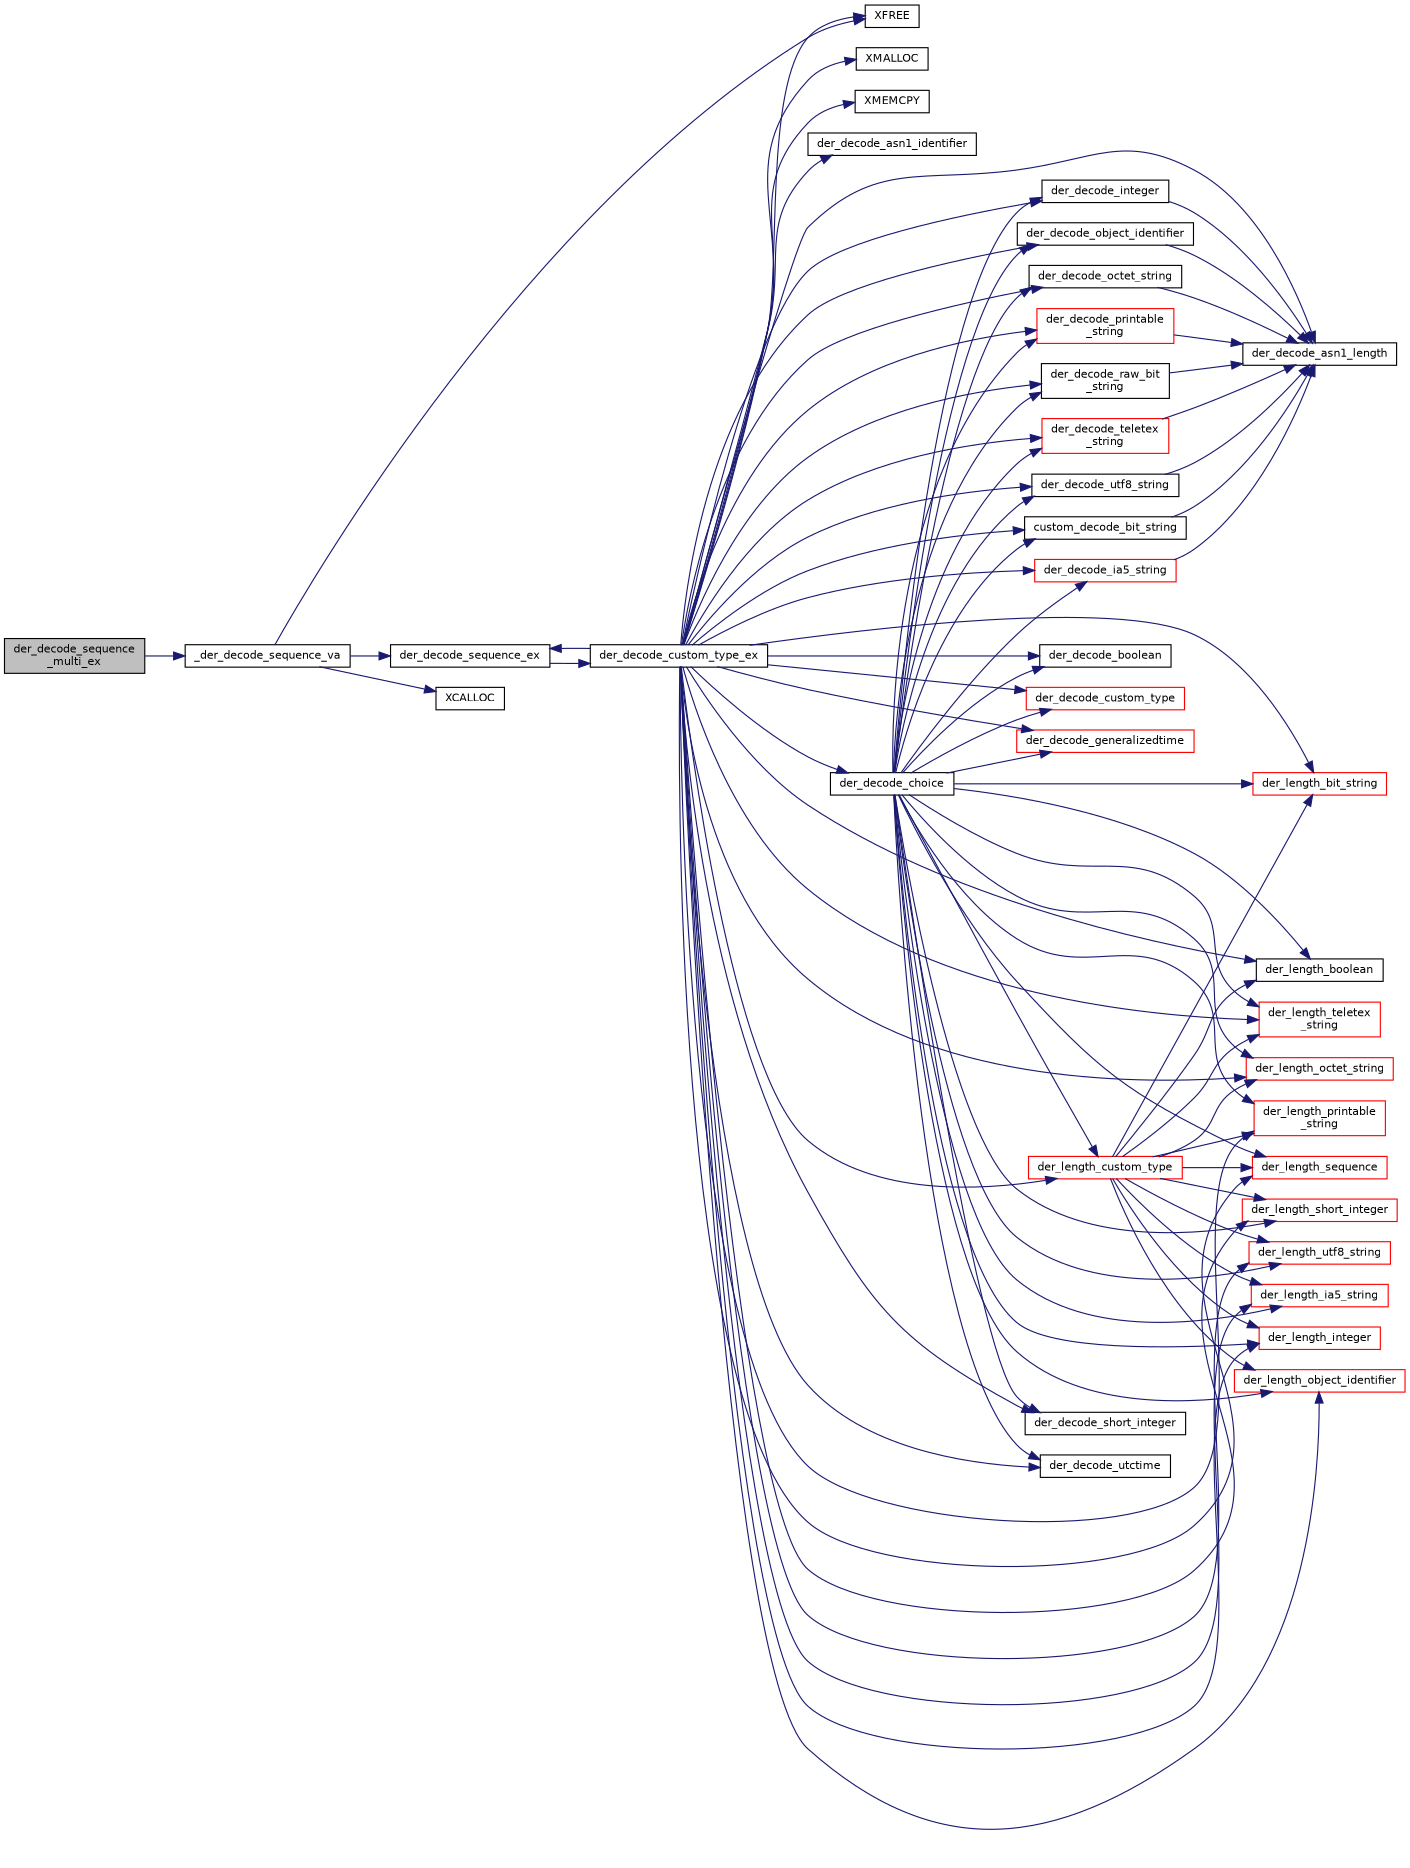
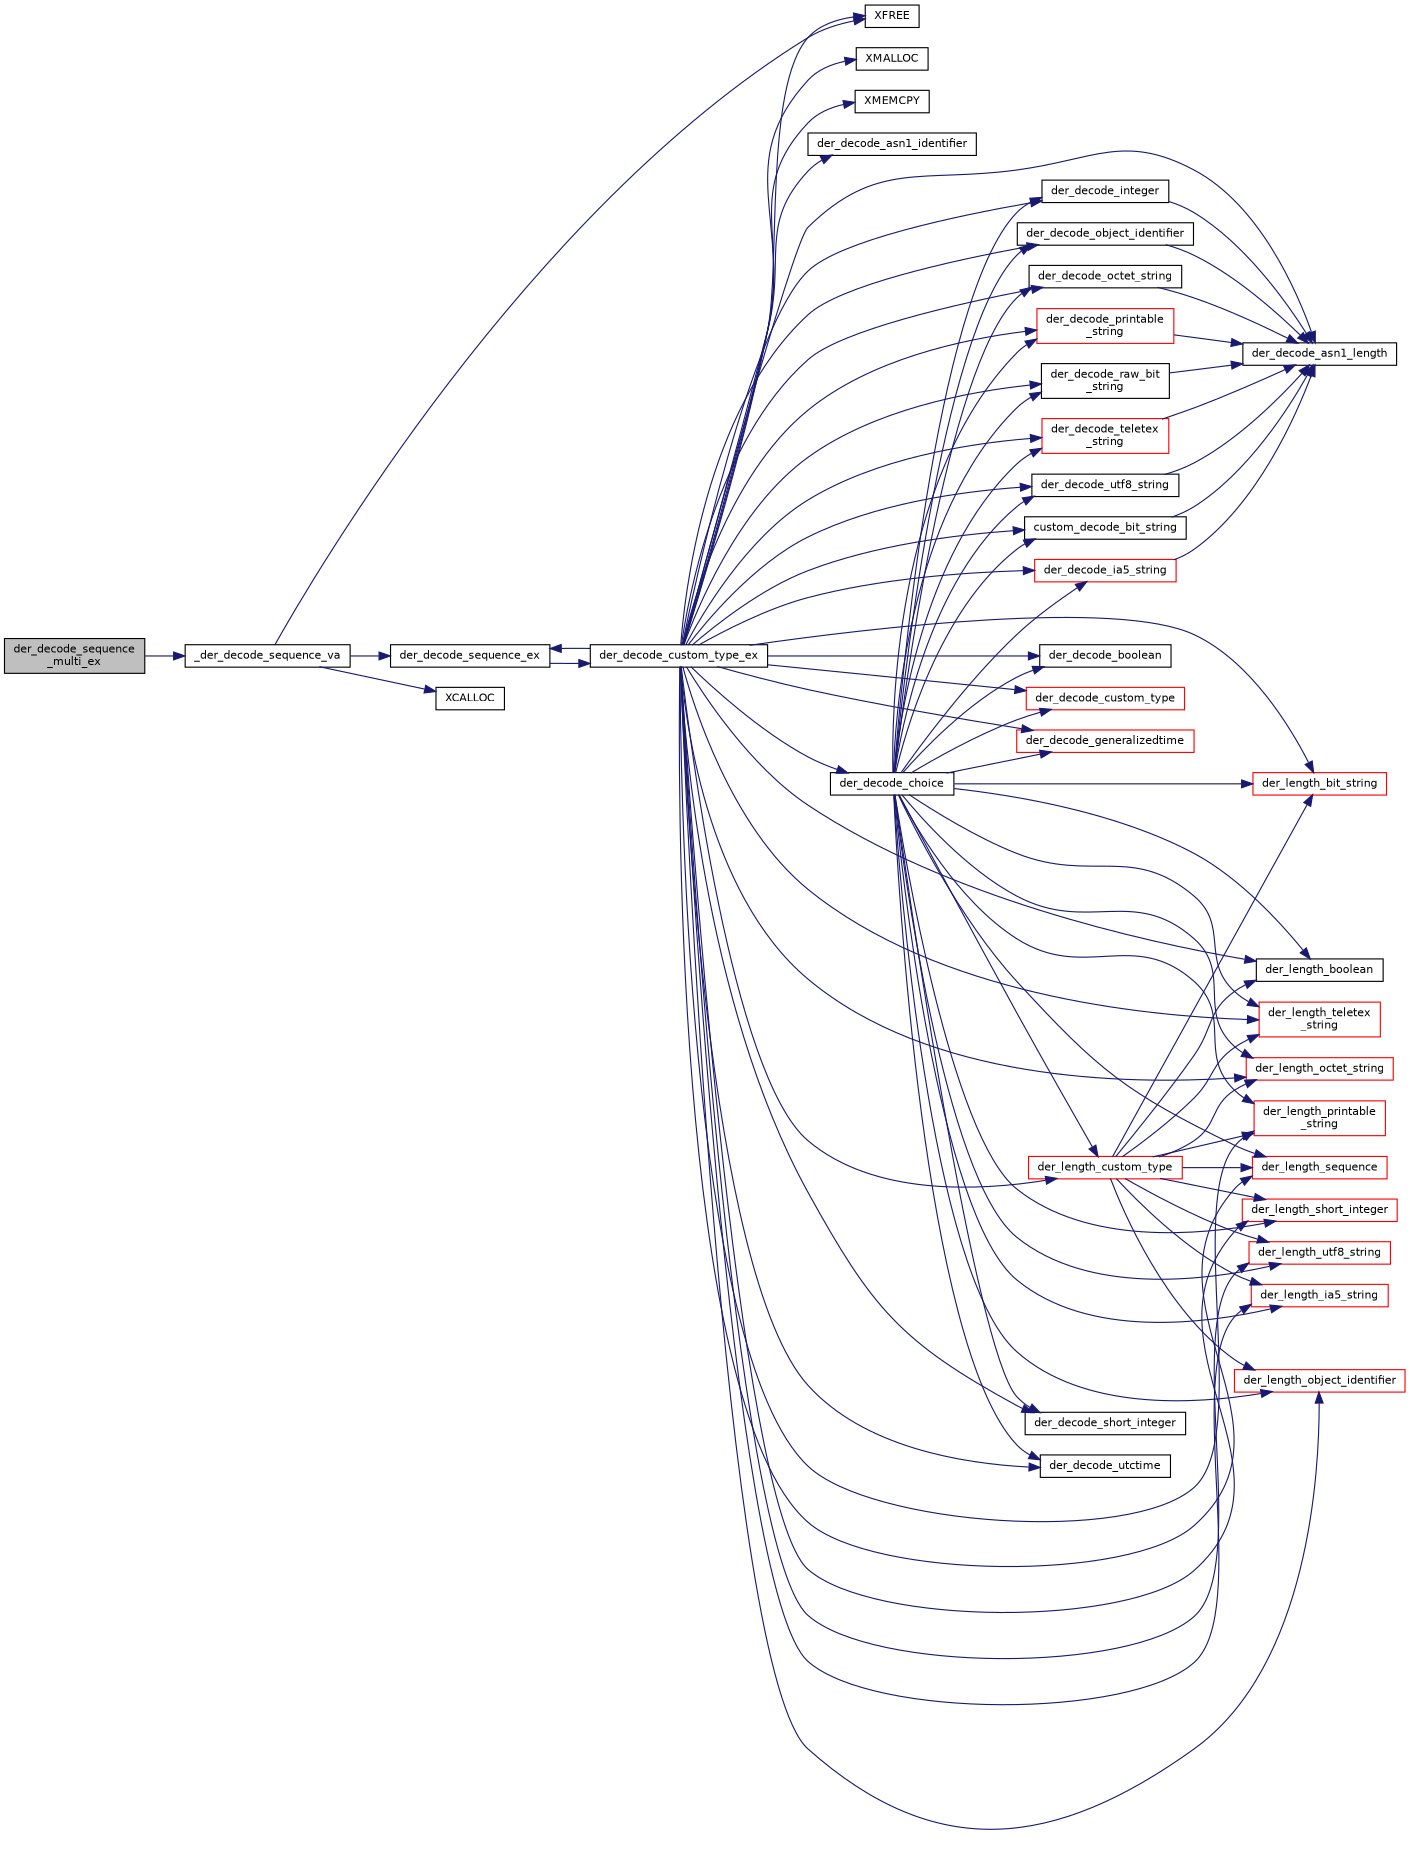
  digraph {
    rankdir=LR
    node [color=black fillcolor=white fontname=Helvetica fontsize=10 shape=record style=filled]
    edge [color=midnightblue fontname=Helvetica fontsize=10 labelfontname=Helvetica labelfontsize=10 style=solid]
    n1 [fillcolor=grey75 fontcolor=black height=0.2 label="der_decode_sequence\l_multi_ex" width=0.4]
    n2 [height=0.2 label=_der_decode_sequence_va width=0.4]
    n3 [height=0.2 label=der_decode_sequence_ex width=0.4]
    n4 [height=0.2 label=XFREE width=0.4]
    n5 [height=0.2 label=XCALLOC width=0.4]
    n6 [height=0.2 label=der_decode_custom_type_ex width=0.4]
    n7 [height=0.2 label=der_decode_asn1_identifier width=0.4]
    n8 [height=0.2 label=der_decode_asn1_length width=0.4]
    n9 [height=0.2 label=custom_decode_bit_string width=0.4]
    n10 [height=0.2 label=der_decode_boolean width=0.4]
    n11 [height=0.2 label=der_decode_choice width=0.4]
    n12 [color=red height=0.2 label=der_decode_custom_type width=0.4]
    n13 [color=red height=0.2 label=der_decode_generalizedtime width=0.4]
    n14 [color=red height=0.2 label=der_decode_ia5_string width=0.4]
    n15 [height=0.2 label=der_decode_integer width=0.4]
    n16 [height=0.2 label=der_decode_object_identifier width=0.4]
    n17 [height=0.2 label=der_decode_octet_string width=0.4]
    n18 [color=red height=0.2 label="der_decode_printable\l_string" width=0.4]
    n19 [height=0.2 label="der_decode_raw_bit\l_string" width=0.4]
    n20 [height=0.2 label=der_decode_short_integer width=0.4]
    n21 [color=red height=0.2 label="der_decode_teletex\l_string" width=0.4]
    n22 [height=0.2 label=der_decode_utctime width=0.4]
    n23 [height=0.2 label=der_decode_utf8_string width=0.4]
    n24 [color=red height=0.2 label=der_length_bit_string width=0.4]
    n25 [height=0.2 label=der_length_boolean width=0.4]
    n26 [color=red height=0.2 label=der_length_custom_type width=0.4]
    n27 [color=red height=0.2 label=der_length_ia5_string width=0.4]
-   n28 [color=red height=0.2 label=der_length_integer width=0.4]
    n29 [color=red height=0.2 label=der_length_object_identifier width=0.4]
    n30 [color=red height=0.2 label=der_length_octet_string width=0.4]
    n31 [color=red height=0.2 label="der_length_printable\l_string" width=0.4]
    n32 [color=red height=0.2 label=der_length_sequence width=0.4]
    n33 [color=red height=0.2 label=der_length_short_integer width=0.4]
    n34 [color=red height=0.2 label="der_length_teletex\l_string" width=0.4]
    n35 [color=red height=0.2 label=der_length_utf8_string width=0.4]
    n36 [height=0.2 label=XMALLOC width=0.4]
    n37 [height=0.2 label=XMEMCPY width=0.4]
    n1 -> n2
    n2 -> n3
    n2 -> n4
    n2 -> n5
    n3 -> n6
    n6 -> n3
    n6 -> n4
    n6 -> n7
    n6 -> n8
    n6 -> n9
    n6 -> n10
    n6 -> n11
    n6 -> n12
    n6 -> n13
    n6 -> n14
    n6 -> n15
    n6 -> n16
    n6 -> n17
    n6 -> n18
    n6 -> n19
    n6 -> n20
    n6 -> n21
    n6 -> n22
    n6 -> n23
    n6 -> n24
    n6 -> n25
    n6 -> n26
    n6 -> n27
-   n6 -> n28
    n6 -> n29
    n6 -> n30
    n6 -> n31
    n6 -> n32
    n6 -> n33
    n6 -> n34
    n6 -> n35
    n6 -> n36
    n6 -> n37
    n9 -> n8
    n11 -> n9
    n11 -> n10
    n11 -> n12
    n11 -> n13
    n11 -> n14
    n11 -> n15
    n11 -> n16
    n11 -> n17
    n11 -> n18
    n11 -> n19
    n11 -> n20
    n11 -> n21
    n11 -> n22
    n11 -> n23
    n11 -> n24
    n11 -> n25
    n11 -> n26
    n11 -> n27
-   n11 -> n28
    n11 -> n29
    n11 -> n30
    n11 -> n31
    n11 -> n32
    n11 -> n33
    n11 -> n34
    n11 -> n35
    n14 -> n8
    n15 -> n8
    n16 -> n8
    n17 -> n8
    n18 -> n8
    n19 -> n8
    n21 -> n8
    n23 -> n8
    n26 -> n24
    n26 -> n25
    n26 -> n27
-   n26 -> n28
    n26 -> n29
    n26 -> n30
    n26 -> n31
    n26 -> n32
    n26 -> n33
    n26 -> n34
    n26 -> n35
  }
